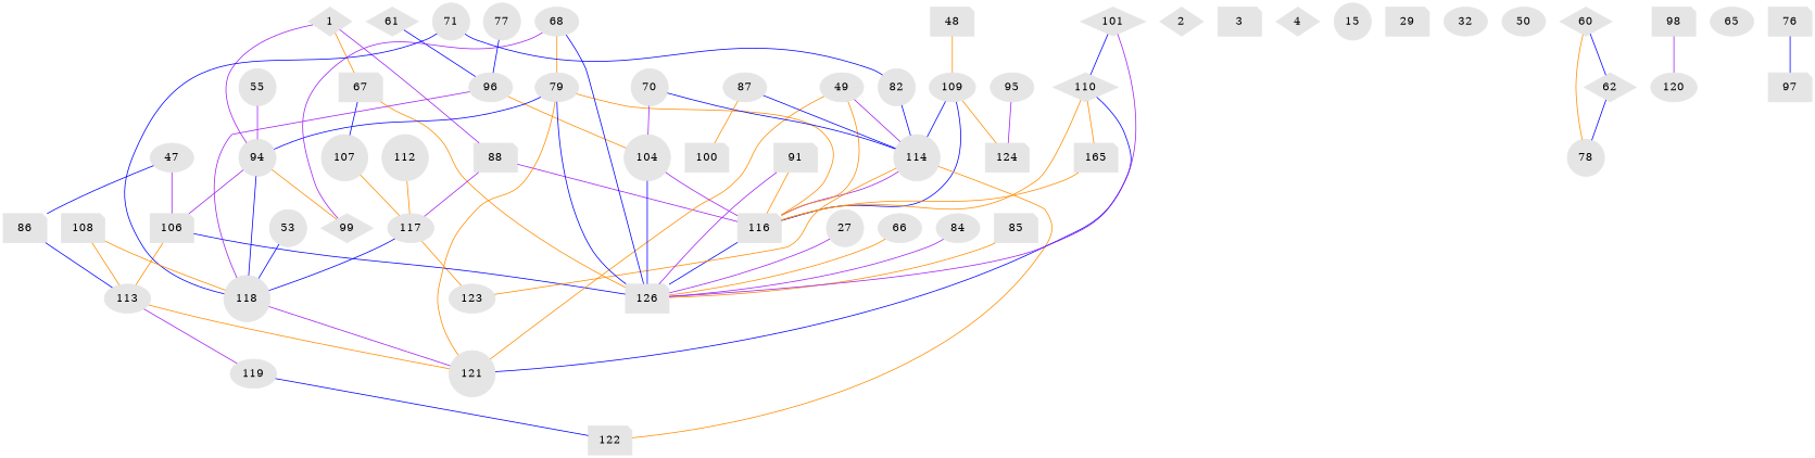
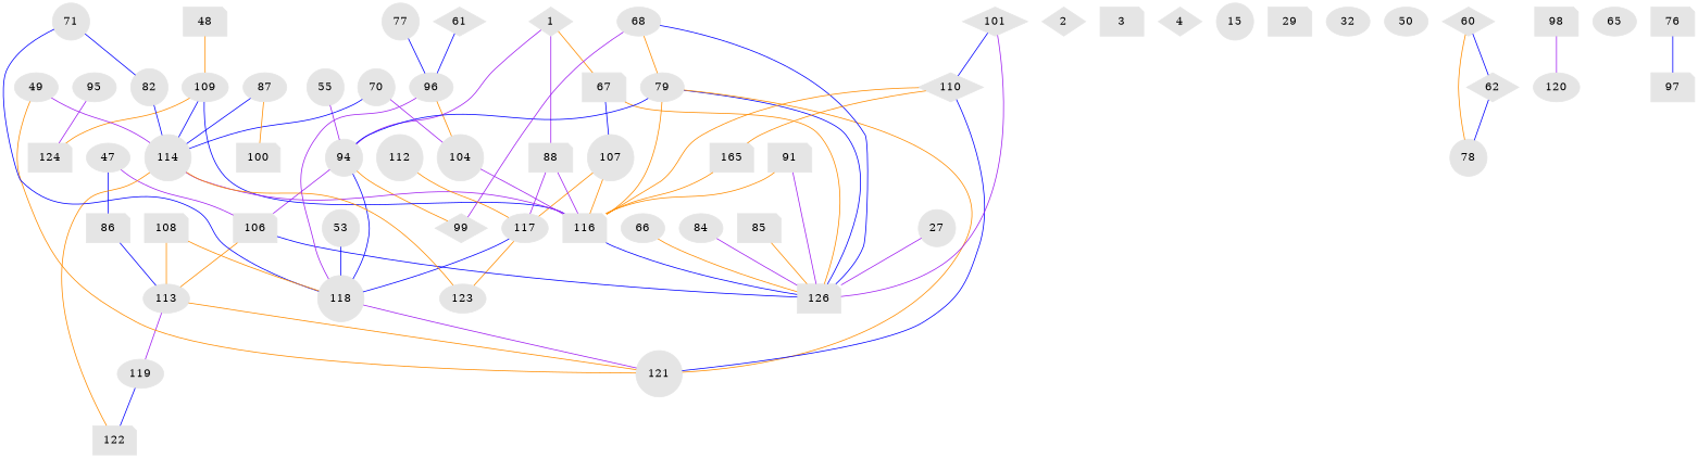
  graph {
    node [color=gray90 shape=note style=filled]
    edge [color=darkorange]
    67 [super="+20"]
    126 [super="+35+57+74+72"]
    107 [shape=circle super="+103"]
    1 [shape=diamond]
    88 [super="+80"]
    94 [shape=circle super="+25+38+73"]
    116 [super="+81+92+102"]
    117 [shape=ellipse]
    106 [super="+69"]
    118 [shape=circle super="+5+11+12+21+46"]
    99 [shape=diamond super="+34"]
    2 [shape=diamond]
    3
    4 [shape=diamond]
    15 [shape=circle]
    27 [shape=circle]
    29
    32 [shape=ellipse]
    47 [shape=ellipse]
    86
    113 [shape=ellipse super="+56"]
    109 [shape=ellipse super="+16+93"]
    114 [shape=circle super="+105+42"]
    124 [super="+40"]
    48
    122
    123 [shape=ellipse]
    49 [shape=ellipse]
    121 [shape=circle]
    50 [shape=ellipse]
    53 [shape=circle]
    55 [shape=circle]
    60 [shape=diamond]
    78 [shape=circle]
    62 [shape=diamond]
    120 [shape=ellipse]
    98
    96 [shape=ellipse super="+6"]
    104 [shape=circle super="+10+58+7"]
    61 [shape=diamond]
    65 [shape=ellipse]
    66 [shape=ellipse]
    79 [shape=ellipse super="+43+63"]
    68 [shape=ellipse]
    70 [shape=circle]
    71 [shape=circle]
    82 [shape=circle]
    76
    97
    77 [shape=circle]
    84 [shape=ellipse]
    85
    119 [shape=ellipse]
    87 [shape=ellipse]
    100
    91
    95 [shape=ellipse]
    110 [shape=diamond super="+90"]
    n59 [label=165 super="+9+111"]
    101 [shape=diamond]
    108 [super="+83"]
    112 [shape=circle]
    67 -- 126 [weight=3]
    67 -- 107 [color=blue]
-   49 -- 116
+   107 -- 116
    107 -- 117
    1 -- 67 [weight=2]
    1 -- 88 [color=purple]
    1 -- 94 [color=purple weight=2]
    88 -- 116 [color=purple weight=4]
    88 -- 117 [color=purple weight=2]
    94 -- 106 [color=purple weight=2]
    94 -- 118 [color=blue]
    94 -- 99
    116 -- 126 [color=blue]
    117 -- 118 [color=blue]
    117 -- 123
    106 -- 126 [color=blue weight=2]
    106 -- 113 [weight=2]
    118 -- 121 [color=purple]
    27 -- 126 [color=purple]
    47 -- 106 [color=purple]
    47 -- 86 [color=blue]
    86 -- 113 [color=blue]
    113 -- 121
    113 -- 119 [color=purple]
    109 -- 116 [color=blue]
    109 -- 114 [color=blue weight=2]
    109 -- 124
    114 -- 116 [color=purple weight=2]
    114 -- 122
    114 -- 123
    48 -- 109
    49 -- 114 [color=purple]
    49 -- 121
    53 -- 118 [color=blue]
    55 -- 94 [color=purple]
    60 -- 78
    60 -- 62 [color=blue]
    62 -- 78 [color=blue]
    98 -- 120 [color=purple]
    96 -- 118 [color=purple]
    96 -- 104
-   104 -- 126 [color=blue]
    104 -- 116 [color=purple]
    61 -- 96 [color=blue]
    66 -- 126
    79 -- 126 [color=blue]
    79 -- 94 [color=blue]
    79 -- 116 [weight=2]
    79 -- 121
    68 -- 126 [color=blue]
    68 -- 99 [color=purple weight=2]
    68 -- 79
    70 -- 114 [color=blue]
    70 -- 104 [color=purple]
    71 -- 118 [color=blue]
    71 -- 82 [color=blue]
    82 -- 114 [color=blue]
    76 -- 97 [color=blue]
    77 -- 96 [color=blue]
    84 -- 126 [color=purple]
    85 -- 126
    119 -- 122 [color=blue]
    87 -- 114 [color=blue]
    87 -- 100
    91 -- 126 [color=purple]
    91 -- 116
    95 -- 124 [color=purple]
    110 -- 116 [weight=2]
    110 -- 121 [color=blue weight=2]
    110 -- n59 [weight=2]
    n59 -- 116
    101 -- 126 [color=purple]
    101 -- 110 [color=blue]
    108 -- 118
    108 -- 113 [weight=3]
    112 -- 117
  }
